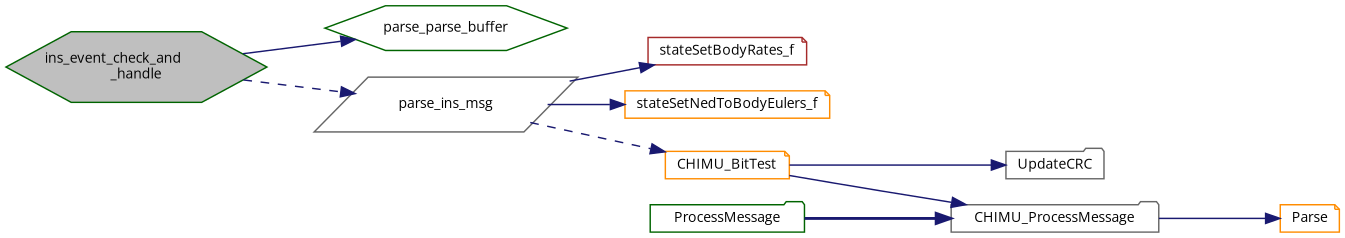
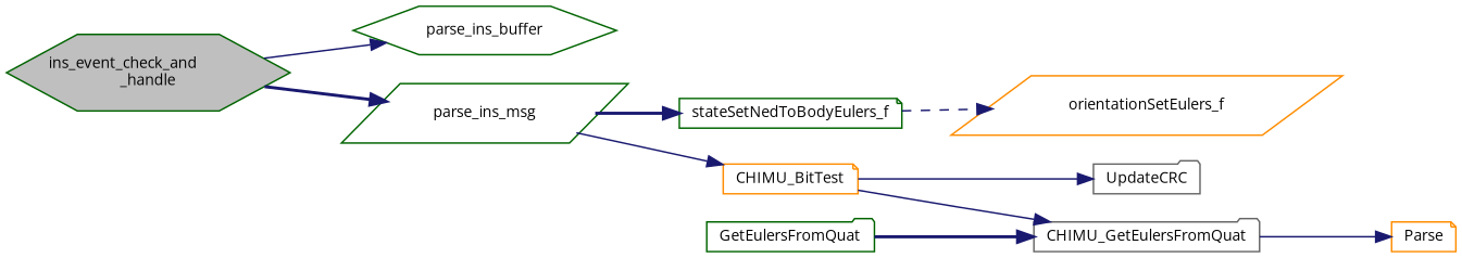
  digraph {
    fontname="Open Sans"
    rankdir=LR
    node [color=darkgreen fillcolor=white fontname="Open Sans" fontsize=10 shape=note style=filled]
    edge [color=midnightblue fontname="Open Sans" fontsize=10 labelfontname=FreeSans labelfontsize=10 style=solid]
    n1 [fillcolor=grey75 fontcolor=black height=0.2 label="ins_event_check_and\l_handle" shape=hexagon width=0.4]
-   n2 [height=0.2 label=parse_parse_buffer shape=hexagon width=0.4]
-   n3 [color=gray40 height=0.2 label=parse_ins_msg shape=parallelogram width=0.4]
+   n2 [height=0.2 label=parse_ins_buffer shape=hexagon width=0.4]
+   n3 [height=0.2 label=parse_ins_msg shape=parallelogram width=0.4]
    n4 [color=darkorange height=0.2 label=CHIMU_BitTest width=0.4]
-   n5 [color=darkorange height=0.2 label=stateSetNedToBodyEulers_f width=0.4]
-   n6 [color=brown height=0.2 label=stateSetBodyRates_f width=0.4]
-   n7 [color=gray40 height=0.2 label=CHIMU_ProcessMessage shape=folder width=0.4]
+   n5 [height=0.2 label=stateSetNedToBodyEulers_f width=0.4]
+   n7 [color=gray40 height=0.2 label=CHIMU_GetEulersFromQuat shape=folder width=0.4]
    n8 [color=gray40 height=0.2 label=UpdateCRC shape=folder width=0.4]
+   n9 [color=darkorange height=0.2 label=orientationSetEulers_f shape=parallelogram width=0.4]
    n10 [color=darkorange height=0.2 label=Parse width=0.4]
-   n11 [height=0.2 label=ProcessMessage shape=folder width=0.4]
+   n11 [height=0.2 label=GetEulersFromQuat shape=folder width=0.4]
    n1 -> n2
-   n1 -> n3 [style=dashed]
-   n3 -> n4 [style=dashed]
-   n3 -> n5
-   n3 -> n6
+   n1 -> n3 [style=bold]
+   n3 -> n4
+   n3 -> n5 [style=bold]
    n4 -> n7
    n4 -> n8
+   n5 -> n9 [style=dashed]
    n7 -> n10
    n11 -> n7 [style=bold]
  }
